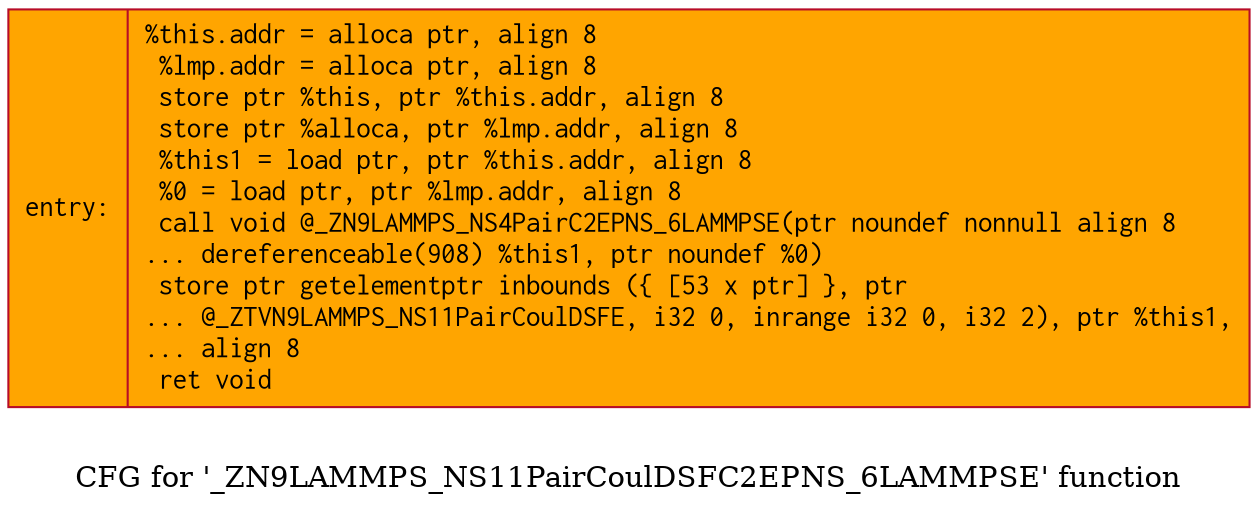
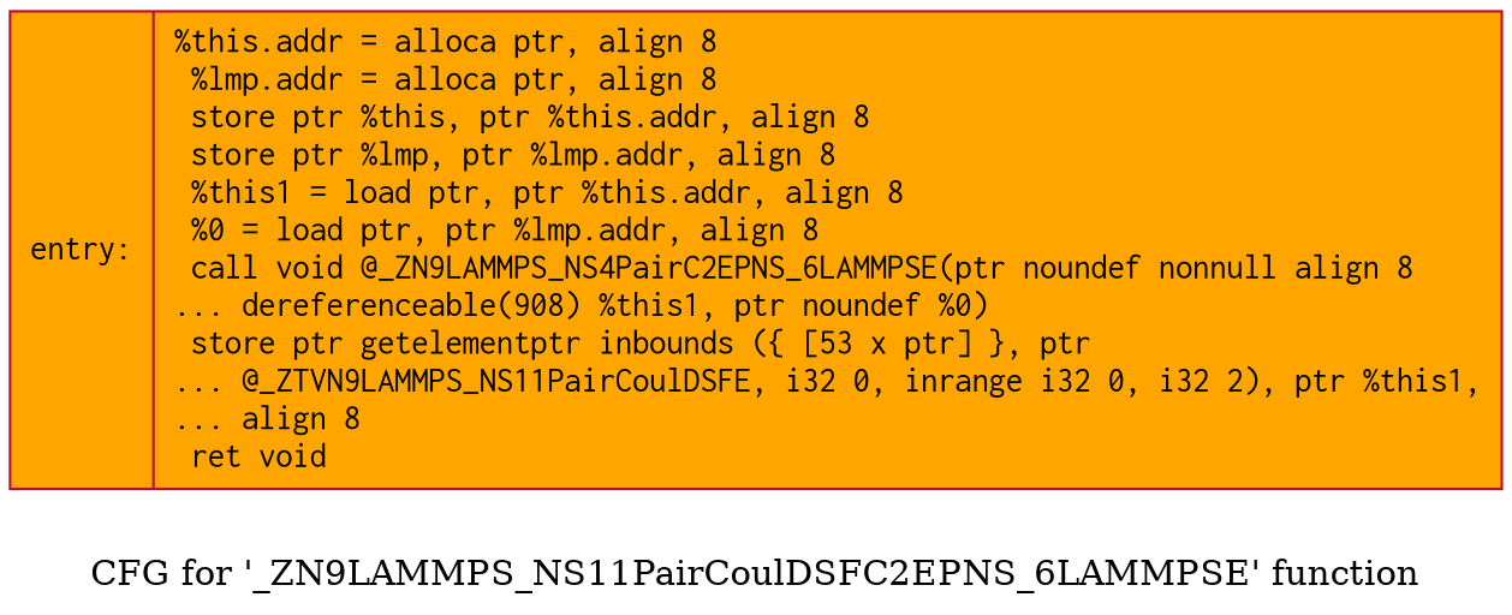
  digraph {
    label="CFG for '_ZN9LAMMPS_NS11PairCoulDSFC2EPNS_6LAMMPSE' function"
    rankdir=LR
-   n1 [color="#b70d28ff" fillcolor=orange fontname=Courier label="{entry:\l|  %this.addr = alloca ptr, align 8\l  %lmp.addr = alloca ptr, align 8\l  store ptr %this, ptr %this.addr, align 8\l  store ptr %alloca, ptr %lmp.addr, align 8\l  %this1 = load ptr, ptr %this.addr, align 8\l  %0 = load ptr, ptr %lmp.addr, align 8\l  call void @_ZN9LAMMPS_NS4PairC2EPNS_6LAMMPSE(ptr noundef nonnull align 8\l... dereferenceable(908) %this1, ptr noundef %0)\l  store ptr getelementptr inbounds (\{ [53 x ptr] \}, ptr\l... @_ZTVN9LAMMPS_NS11PairCoulDSFE, i32 0, inrange i32 0, i32 2), ptr %this1,\l... align 8\l  ret void\l}" shape=record style=filled]
+   n1 [color="#b70d28ff" fillcolor=orange fontname=Courier label="{entry:\l|  %this.addr = alloca ptr, align 8\l  %lmp.addr = alloca ptr, align 8\l  store ptr %this, ptr %this.addr, align 8\l  store ptr %lmp, ptr %lmp.addr, align 8\l  %this1 = load ptr, ptr %this.addr, align 8\l  %0 = load ptr, ptr %lmp.addr, align 8\l  call void @_ZN9LAMMPS_NS4PairC2EPNS_6LAMMPSE(ptr noundef nonnull align 8\l... dereferenceable(908) %this1, ptr noundef %0)\l  store ptr getelementptr inbounds (\{ [53 x ptr] \}, ptr\l... @_ZTVN9LAMMPS_NS11PairCoulDSFE, i32 0, inrange i32 0, i32 2), ptr %this1,\l... align 8\l  ret void\l}" shape=record style=filled]
  }
